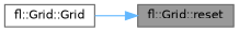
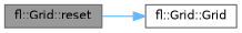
  digraph {
    rankdir=RL
    node [fontname=Helvetica fontsize=10 shape=box style=filled]
    n1 [color=gray40 fillcolor=grey60 fontcolor=black height=0.2 label="fl::Grid::reset" width=0.4]
    n2 [color=grey40 fillcolor=white height=0.2 label="fl::Grid::Grid" width=0.4]
-   n1 -> n2 [color=steelblue1 dir=back fontname=Helvetica fontsize=10 labelfontname=Helvetica labelfontsize=10 style=solid]
+   n2 -> n1 [color=steelblue1 dir=back fontname=Helvetica fontsize=10 labelfontname=Helvetica labelfontsize=10 style=solid]
  }
